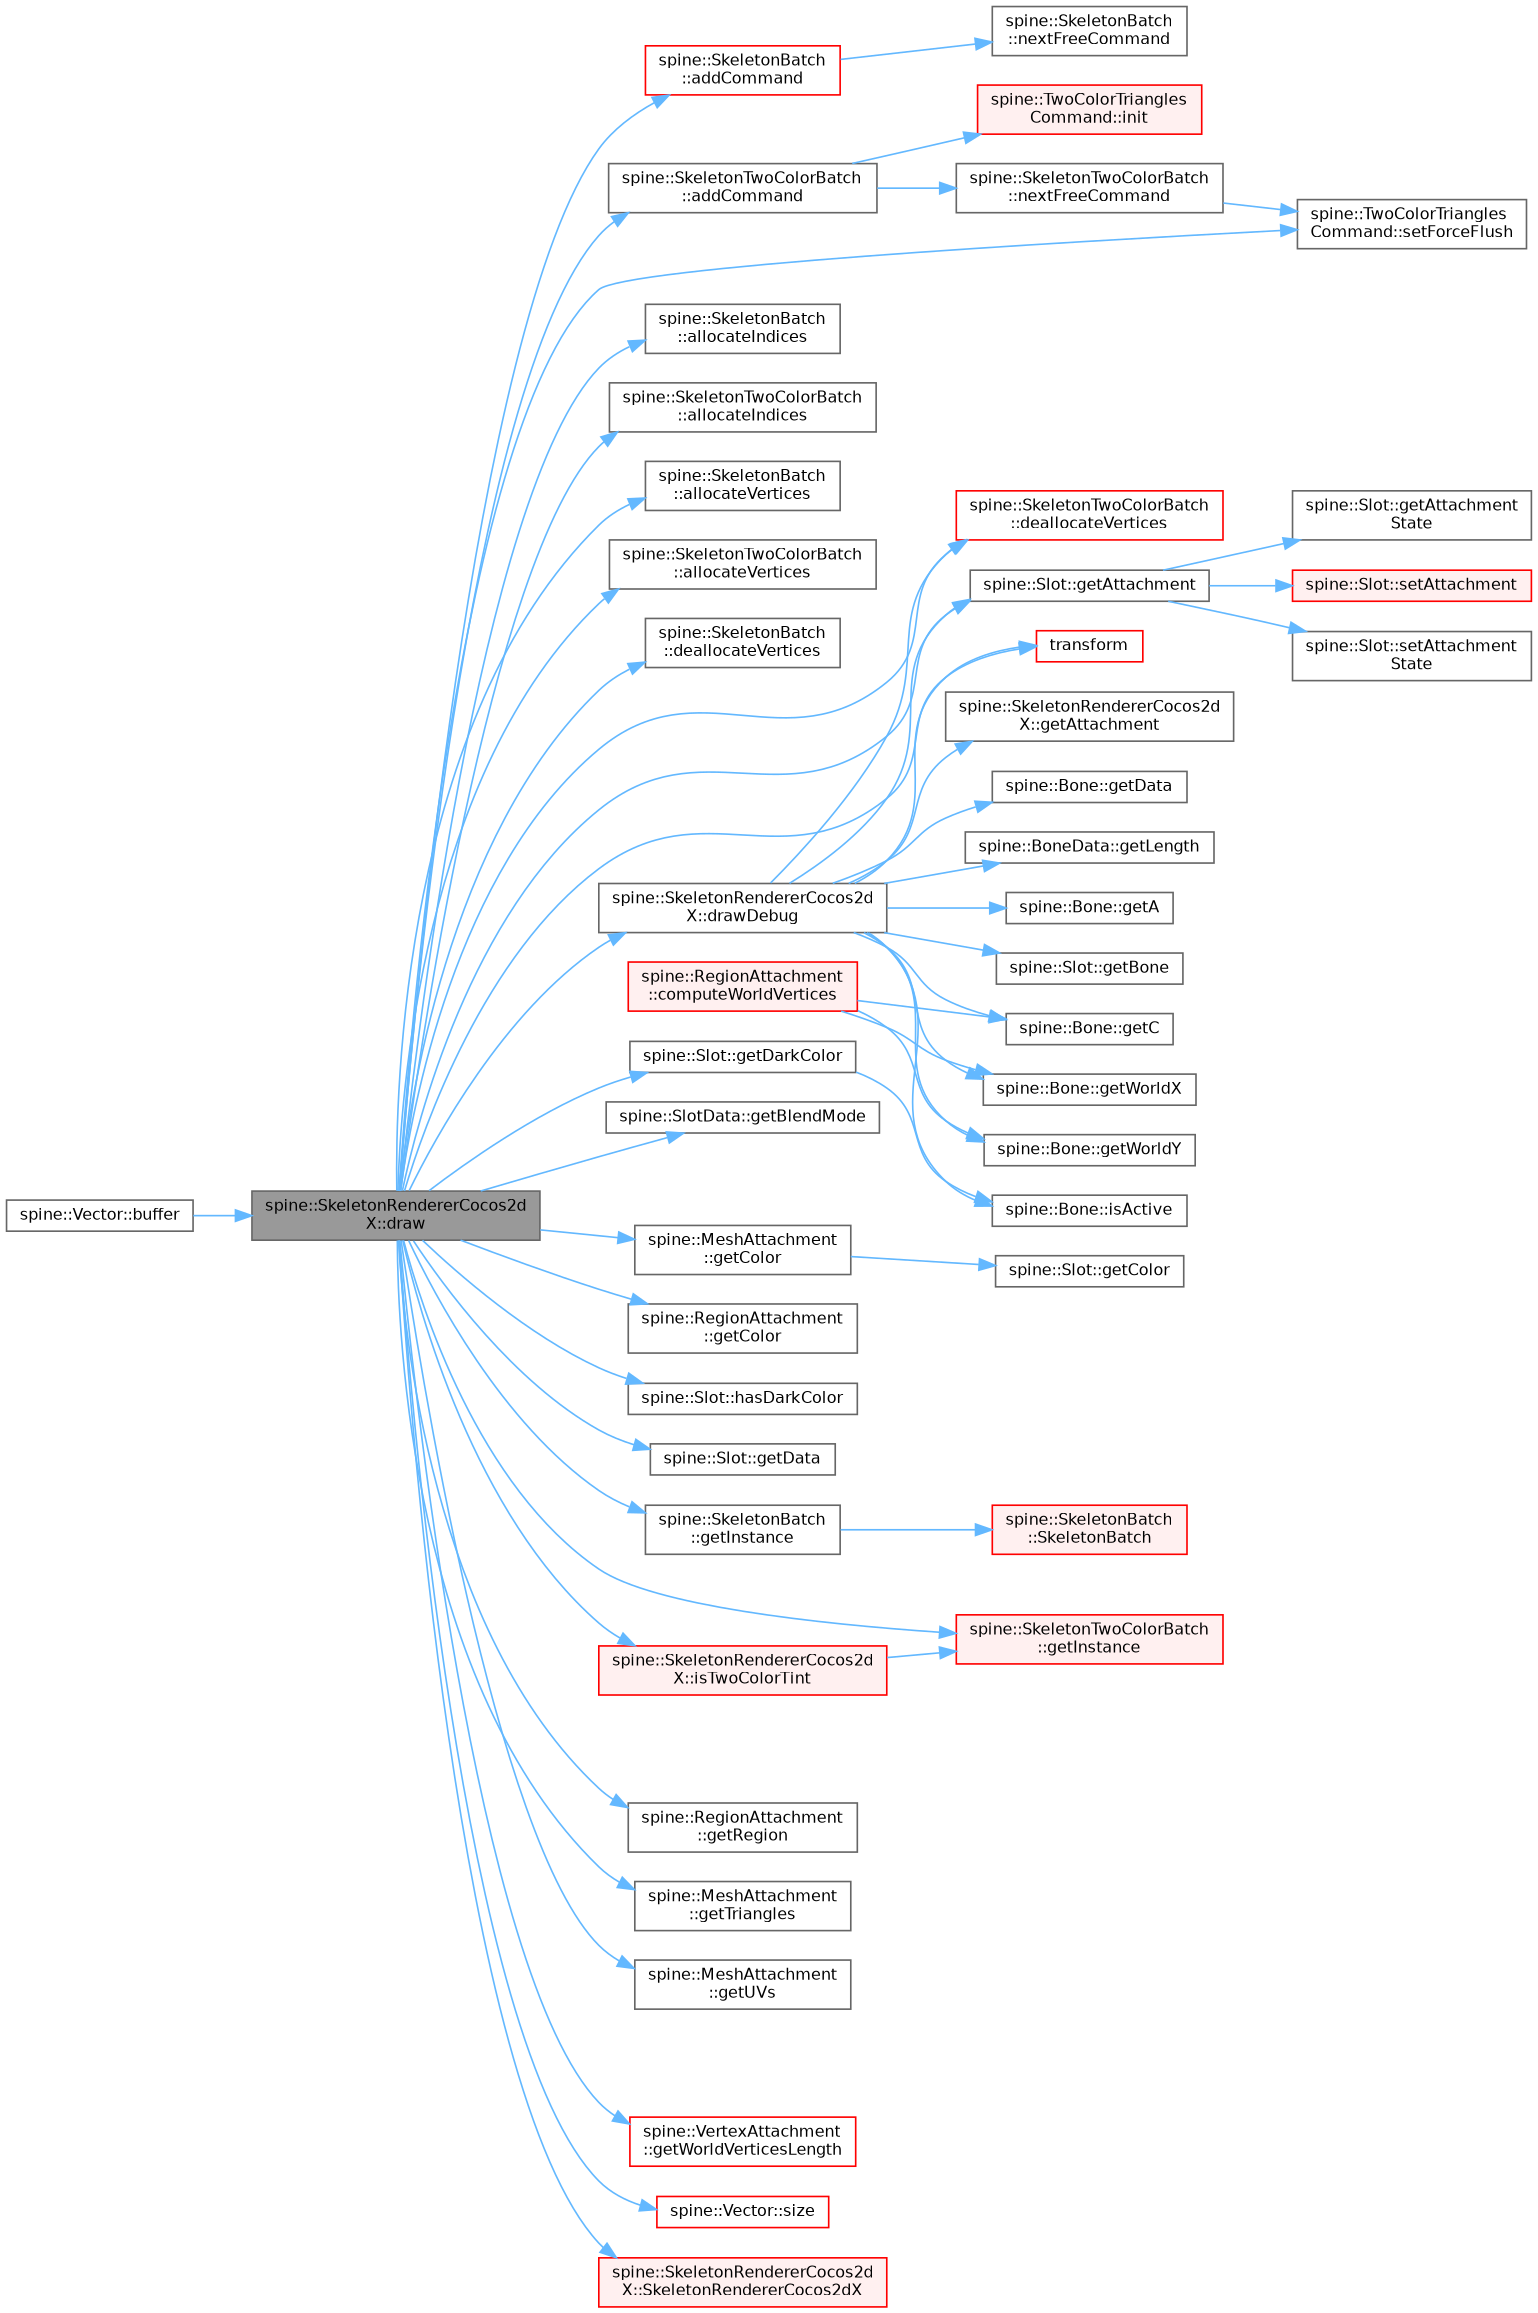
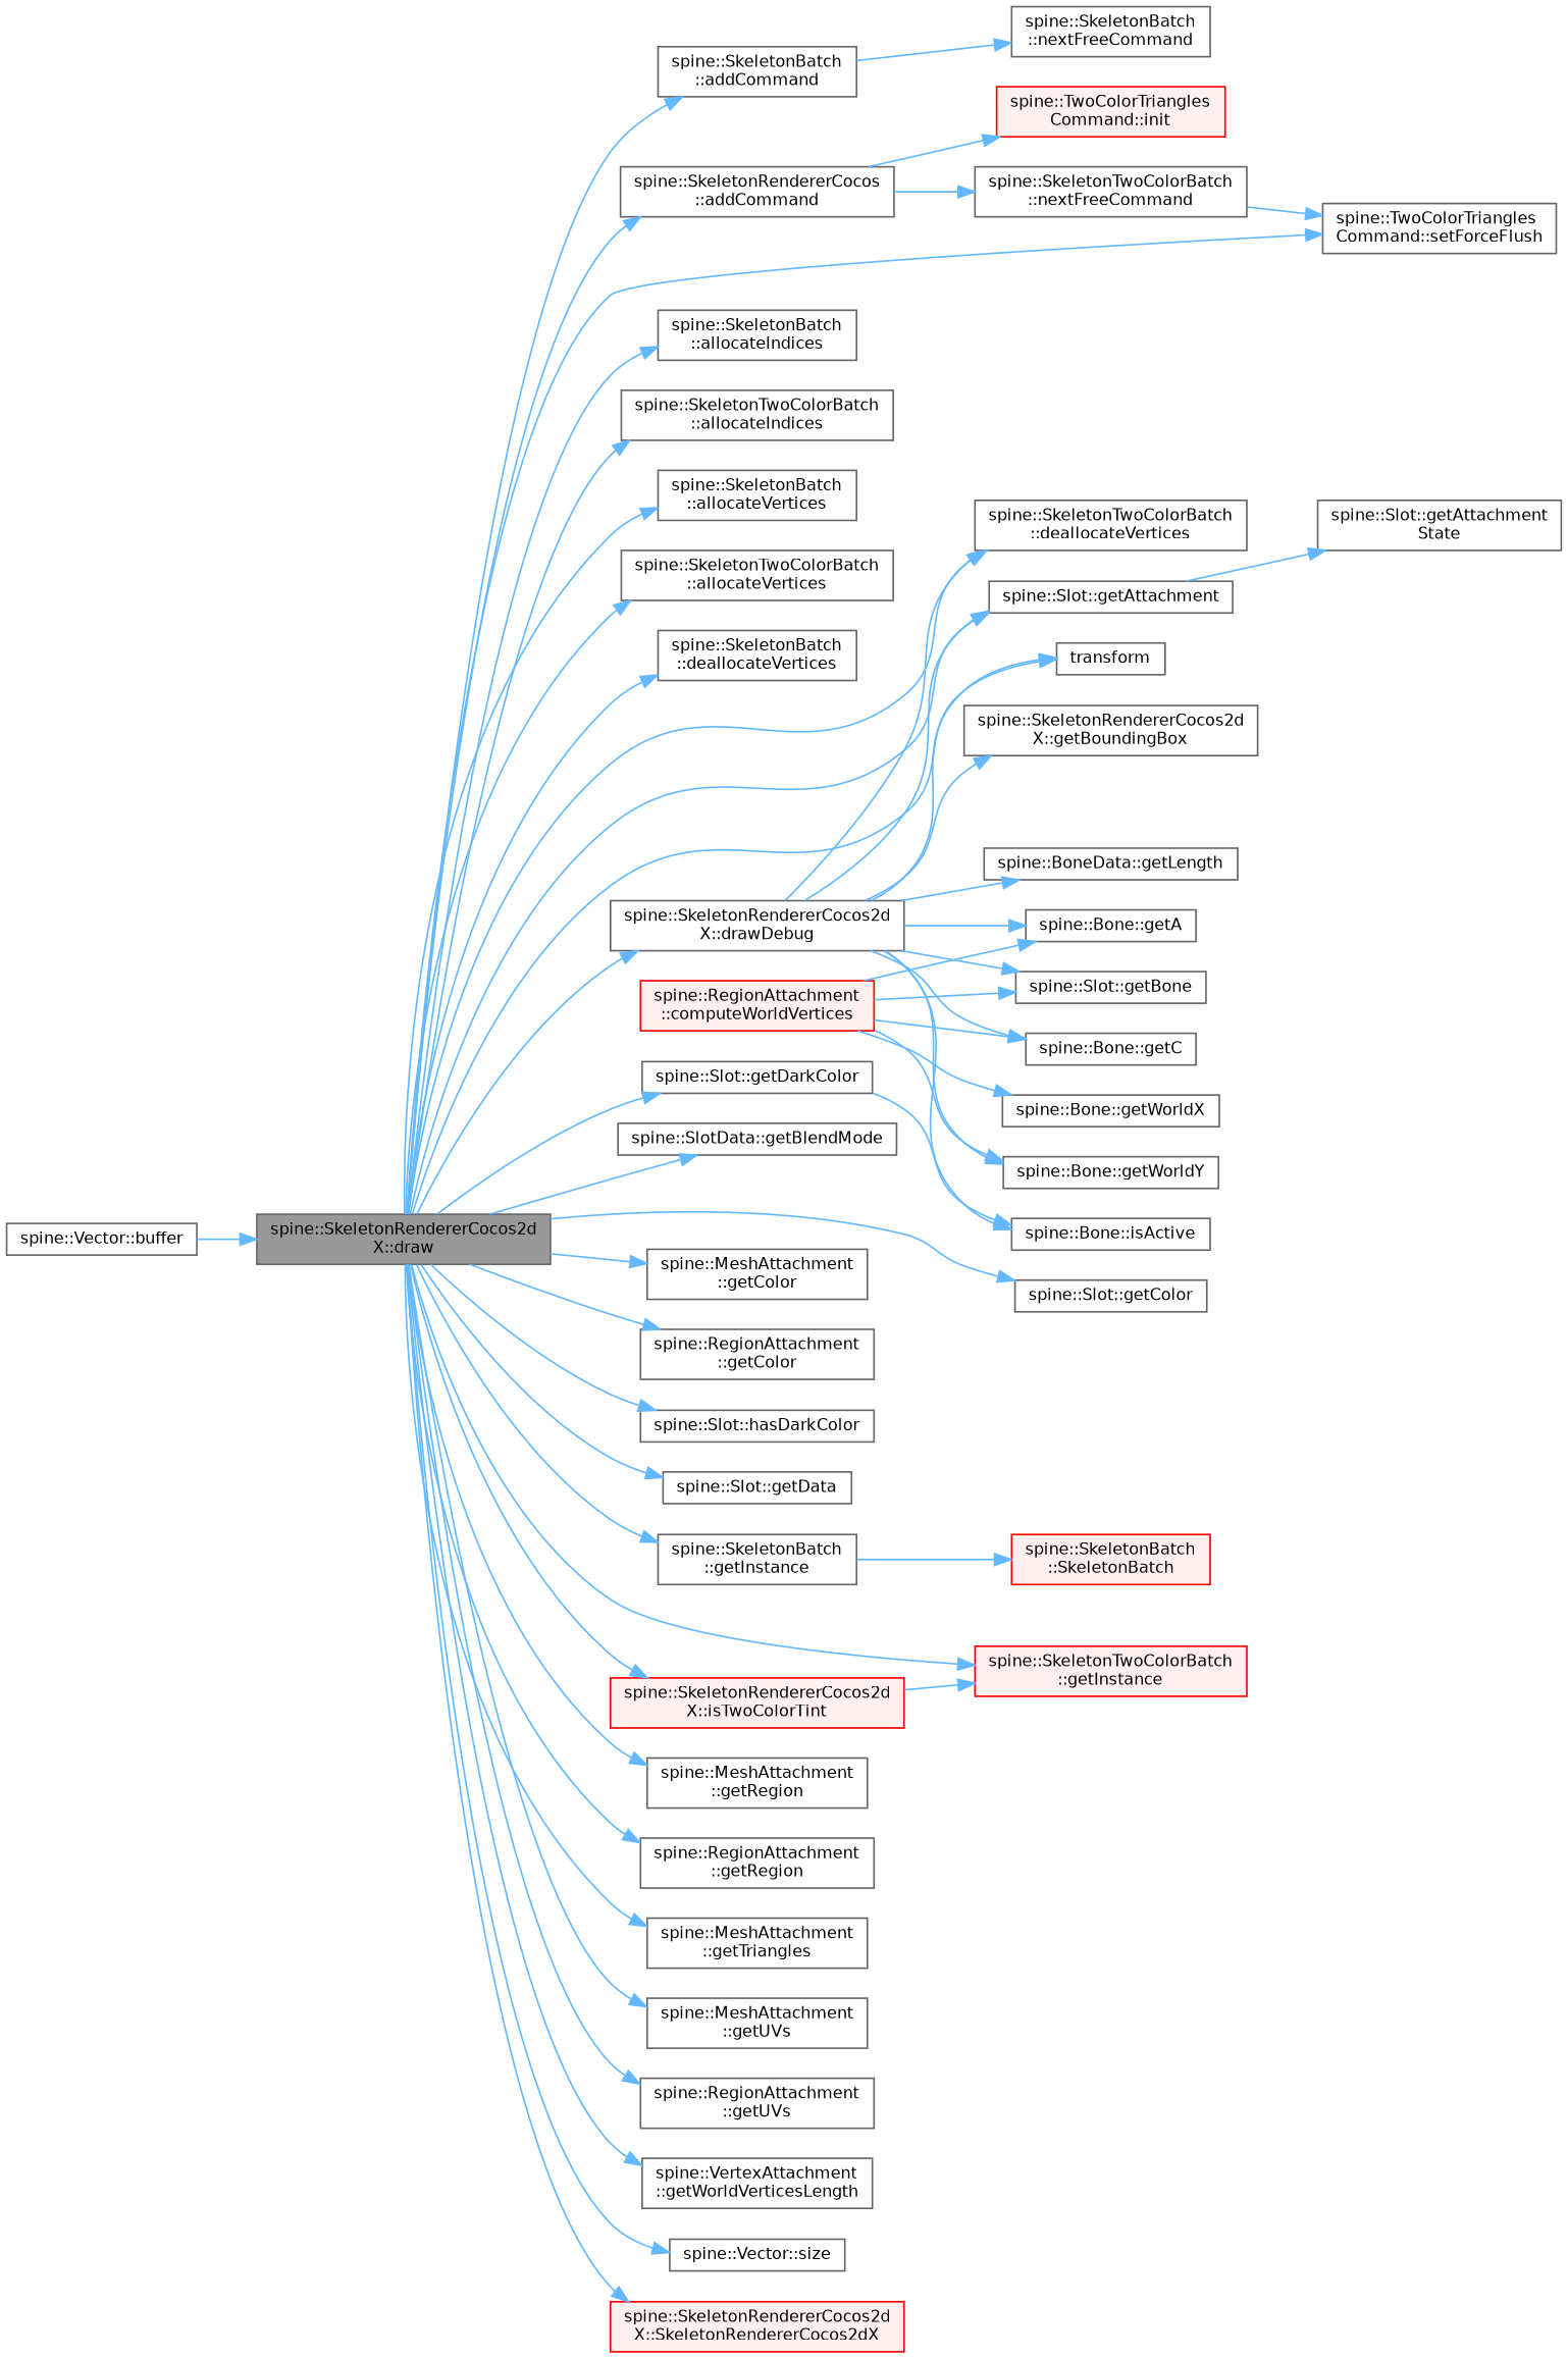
  digraph {
    rankdir=LR
    node [color=grey40 fillcolor=white fontname=Helvetica fontsize=10 shape=box style=filled]
    edge [color=steelblue1 fontname=Helvetica fontsize=10 labelfontname=Helvetica labelfontsize=10 style=solid]
    n1 [color=gray40 fillcolor=grey60 fontcolor=black height=0.2 label="spine::SkeletonRendererCocos2d\lX::draw" width=0.4]
-   n2 [color=red height=0.2 label="spine::SkeletonBatch\l::addCommand" width=0.4]
-   n3 [height=0.2 label="spine::SkeletonTwoColorBatch\l::addCommand" width=0.4]
+   n2 [height=0.2 label="spine::SkeletonBatch\l::addCommand" width=0.4]
+   n3 [height=0.2 label="spine::SkeletonRendererCocos\l::addCommand" width=0.4]
    n4 [height=0.2 label="spine::TwoColorTriangles\lCommand::setForceFlush" width=0.4]
    n5 [height=0.2 label="spine::SkeletonBatch\l::allocateIndices" width=0.4]
    n6 [height=0.2 label="spine::SkeletonTwoColorBatch\l::allocateIndices" width=0.4]
    n7 [height=0.2 label="spine::SkeletonBatch\l::allocateVertices" width=0.4]
    n8 [height=0.2 label="spine::SkeletonTwoColorBatch\l::allocateVertices" width=0.4]
    n9 [height=0.2 label="spine::SkeletonBatch\l::deallocateVertices" width=0.4]
-   n10 [color=red height=0.2 label="spine::SkeletonTwoColorBatch\l::deallocateVertices" width=0.4]
+   n10 [height=0.2 label="spine::SkeletonTwoColorBatch\l::deallocateVertices" width=0.4]
    n11 [height=0.2 label="spine::SkeletonRendererCocos2d\lX::drawDebug" width=0.4]
    n12 [height=0.2 label="spine::Slot::getAttachment" width=0.4]
-   n13 [color=red height=0.2 label=transform width=0.4]
+   n13 [height=0.2 label=transform width=0.4]
    n14 [height=0.2 label="spine::SlotData::getBlendMode" width=0.4]
    n15 [height=0.2 label="spine::MeshAttachment\l::getColor" width=0.4]
    n16 [height=0.2 label="spine::RegionAttachment\l::getColor" width=0.4]
    n17 [height=0.2 label="spine::Slot::getColor" width=0.4]
    n18 [height=0.2 label="spine::Slot::getDarkColor" width=0.4]
    n19 [height=0.2 label="spine::Slot::hasDarkColor" width=0.4]
    n20 [height=0.2 label="spine::Slot::getData" width=0.4]
    n21 [height=0.2 label="spine::SkeletonBatch\l::getInstance" width=0.4]
    n22 [color=red fillcolor="#FFF0F0" height=0.2 label="spine::SkeletonTwoColorBatch\l::getInstance" width=0.4]
+   n23 [height=0.2 label="spine::MeshAttachment\l::getRegion" width=0.4]
    n24 [height=0.2 label="spine::RegionAttachment\l::getRegion" width=0.4]
    n25 [height=0.2 label="spine::MeshAttachment\l::getTriangles" width=0.4]
    n26 [height=0.2 label="spine::MeshAttachment\l::getUVs" width=0.4]
-   n28 [color=red height=0.2 label="spine::VertexAttachment\l::getWorldVerticesLength" width=0.4]
+   n27 [height=0.2 label="spine::RegionAttachment\l::getUVs" width=0.4]
+   n28 [height=0.2 label="spine::VertexAttachment\l::getWorldVerticesLength" width=0.4]
    n29 [color=red fillcolor="#FFF0F0" height=0.2 label="spine::SkeletonRendererCocos2d\lX::isTwoColorTint" width=0.4]
-   n30 [color=red height=0.2 label="spine::Vector::size" width=0.4]
+   n30 [height=0.2 label="spine::Vector::size" width=0.4]
    n31 [color=red fillcolor="#FFF0F0" height=0.2 label="spine::SkeletonRendererCocos2d\lX::SkeletonRendererCocos2dX" width=0.4]
    n32 [height=0.2 label="spine::SkeletonBatch\l::nextFreeCommand" width=0.4]
    n33 [color=red fillcolor="#FFF0F0" height=0.2 label="spine::TwoColorTriangles\lCommand::init" width=0.4]
    n34 [height=0.2 label="spine::SkeletonTwoColorBatch\l::nextFreeCommand" width=0.4]
    n35 [height=0.2 label="spine::Vector::buffer" width=0.4]
    n36 [height=0.2 label="spine::Bone::getA" width=0.4]
    n37 [height=0.2 label="spine::Slot::getBone" width=0.4]
    n38 [height=0.2 label="spine::Bone::getC" width=0.4]
    n39 [height=0.2 label="spine::Bone::getWorldX" width=0.4]
    n40 [height=0.2 label="spine::Bone::getWorldY" width=0.4]
-   n41 [height=0.2 label="spine::SkeletonRendererCocos2d\lX::getAttachment" width=0.4]
-   n42 [height=0.2 label="spine::Bone::getData" width=0.4]
+   n41 [height=0.2 label="spine::SkeletonRendererCocos2d\lX::getBoundingBox" width=0.4]
    n43 [height=0.2 label="spine::BoneData::getLength" width=0.4]
    n44 [height=0.2 label="spine::Bone::isActive" width=0.4]
    n45 [height=0.2 label="spine::Slot::getAttachment\lState" width=0.4]
-   n46 [color=red fillcolor="#FFF0F0" height=0.2 label="spine::Slot::setAttachment" width=0.4]
-   n47 [height=0.2 label="spine::Slot::setAttachment\lState" width=0.4]
    n48 [color=red fillcolor="#FFF0F0" height=0.2 label="spine::SkeletonBatch\l::SkeletonBatch" width=0.4]
    n49 [color=red fillcolor="#FFF0F0" height=0.2 label="spine::RegionAttachment\l::computeWorldVertices" width=0.4]
    n1 -> n2
    n1 -> n3
    n1 -> n4
    n1 -> n5
    n1 -> n6
    n1 -> n7
    n1 -> n8
    n1 -> n9
    n1 -> n10
    n1 -> n11
    n1 -> n12
    n1 -> n13
    n1 -> n14
    n1 -> n15
    n1 -> n16
-   n15 -> n17
+   n1 -> n17
    n1 -> n18
    n1 -> n19
    n1 -> n20
    n1 -> n21
    n1 -> n22
+   n1 -> n23
    n1 -> n24
    n1 -> n25
    n1 -> n26
+   n1 -> n27
    n1 -> n28
    n1 -> n29
    n1 -> n30
    n1 -> n31
    n2 -> n32
    n3 -> n33
    n3 -> n34
    n11 -> n10
    n11 -> n12
    n11 -> n13
    n11 -> n36
    n11 -> n37
    n11 -> n38
-   n11 -> n39
    n11 -> n40
    n11 -> n41
-   n11 -> n42
    n11 -> n43
    n11 -> n44
    n12 -> n45
-   n12 -> n46
-   n12 -> n47
    n18 -> n44
    n21 -> n48
    n29 -> n22
    n34 -> n4
    n35 -> n1
+   n49 -> n36
+   n49 -> n37
    n49 -> n38
    n49 -> n39
    n49 -> n40
  }
